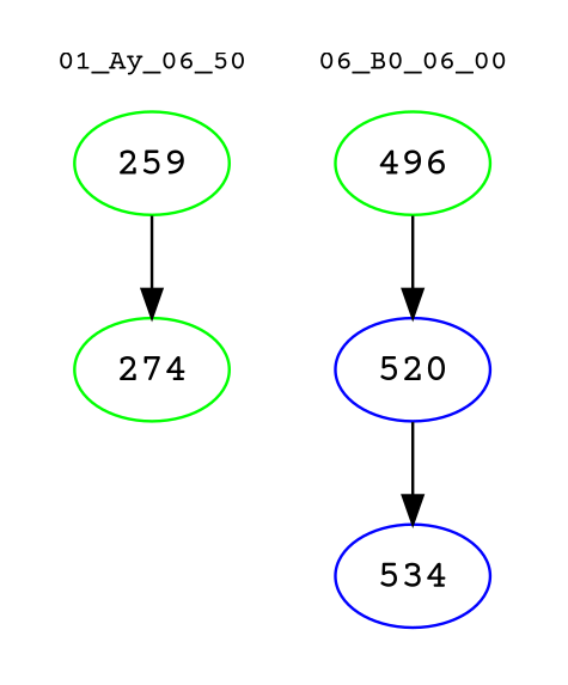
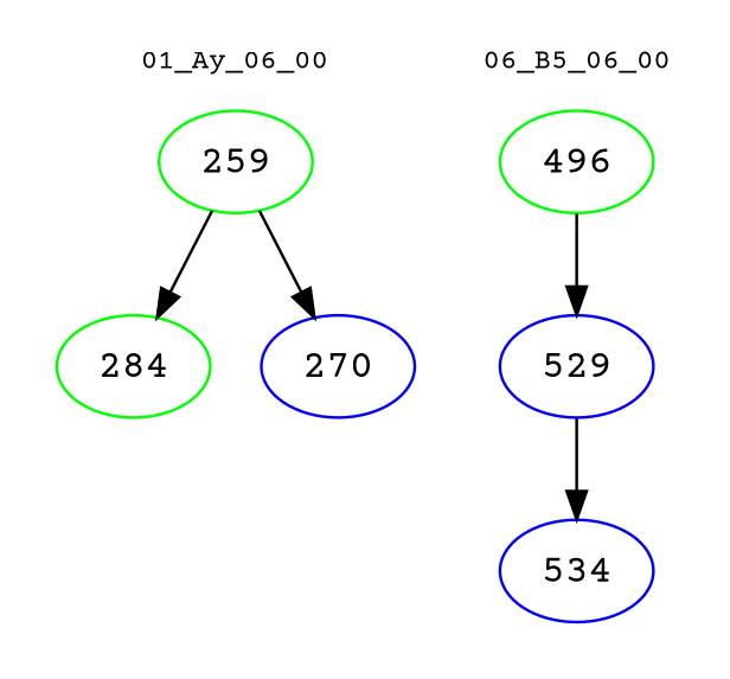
  digraph {
    fontname="Courier Prime"
    node [color=green fontname="Courier Prime"]
    edge [color=black fontname="Courier Prime"]
    n1 [label=259]
-   n2 [label=274]
-   n4 [color=blue label=520]
+   n2 [label=284]
+   n3 [color=blue label=270]
+   n4 [color=blue label=529]
    n5 [label=496]
    n6 [color=blue label=534]
    subgraph cluster_1 {
      color=white
      fontsize=10
-     label="01_Ay_06_50"
+     label="01_Ay_06_00"
      n1
      n2
+     n3
    }
    subgraph cluster_2 {
      color=white
      fontsize=10
-     label="06_B0_06_00"
+     label="06_B5_06_00"
      n4
      n5
      n6
    }
    n1 -> n2
+   n1 -> n3
    n4 -> n6
    n5 -> n4
  }
